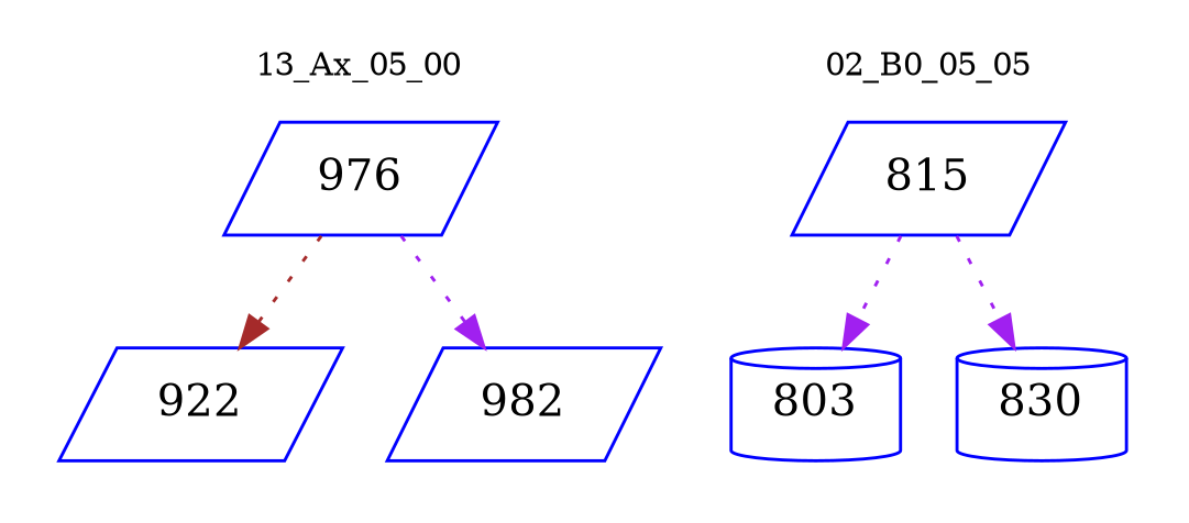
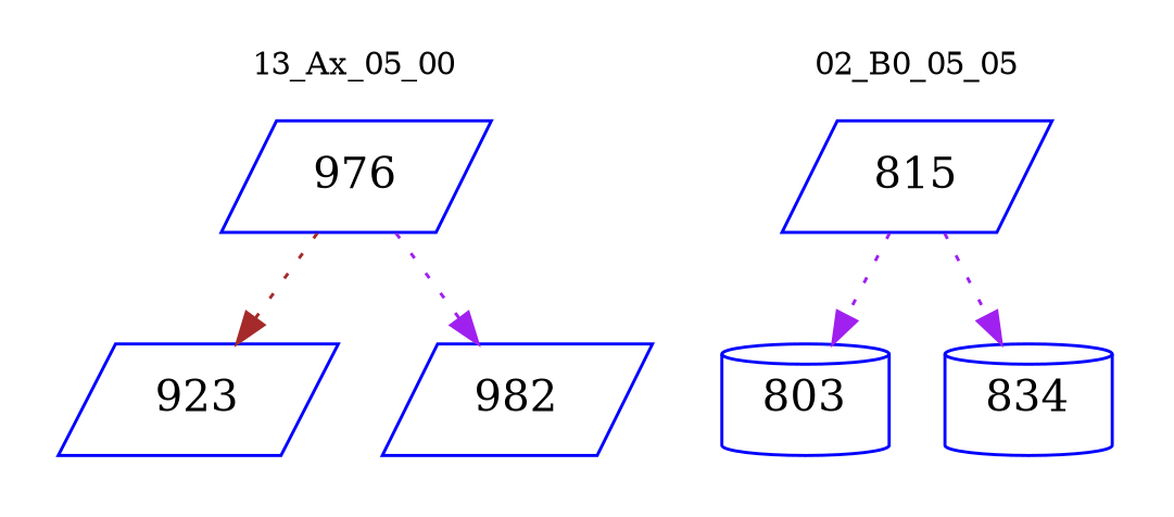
  digraph {
    node [color=blue shape=parallelogram]
    edge [color=purple style=dotted]
    n1 [label=976]
-   n2 [label=922]
+   n2 [label=923]
    n3 [label=982]
    n4 [label=815]
    n5 [label=803 shape=cylinder]
-   n6 [label=830 shape=cylinder]
+   n6 [label=834 shape=cylinder]
    subgraph cluster_1 {
      color=white
      fontsize=10
      label="13_Ax_05_00"
      n1
      n2
      n3
    }
    subgraph cluster_2 {
      color=white
      fontsize=10
      label="02_B0_05_05"
      n4
      n5
      n6
    }
    n1 -> n2 [color=brown]
    n1 -> n3
    n4 -> n5
    n4 -> n6
  }
